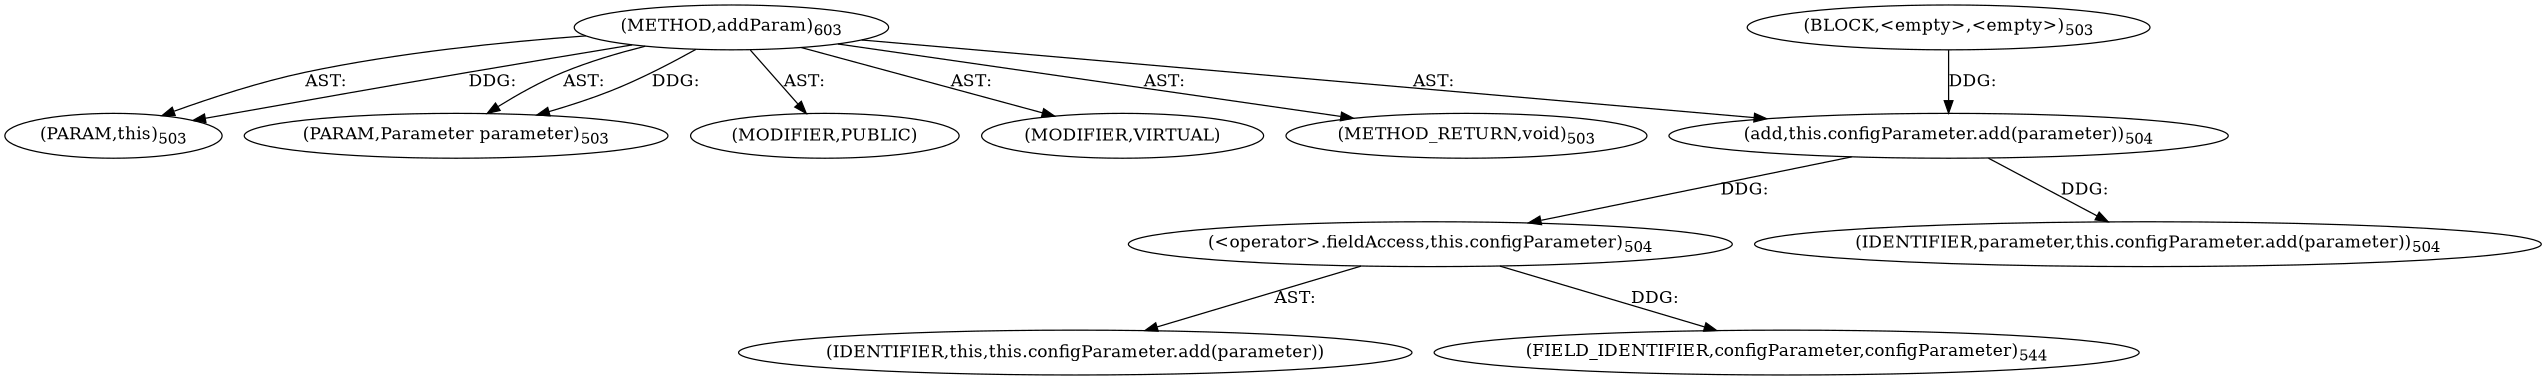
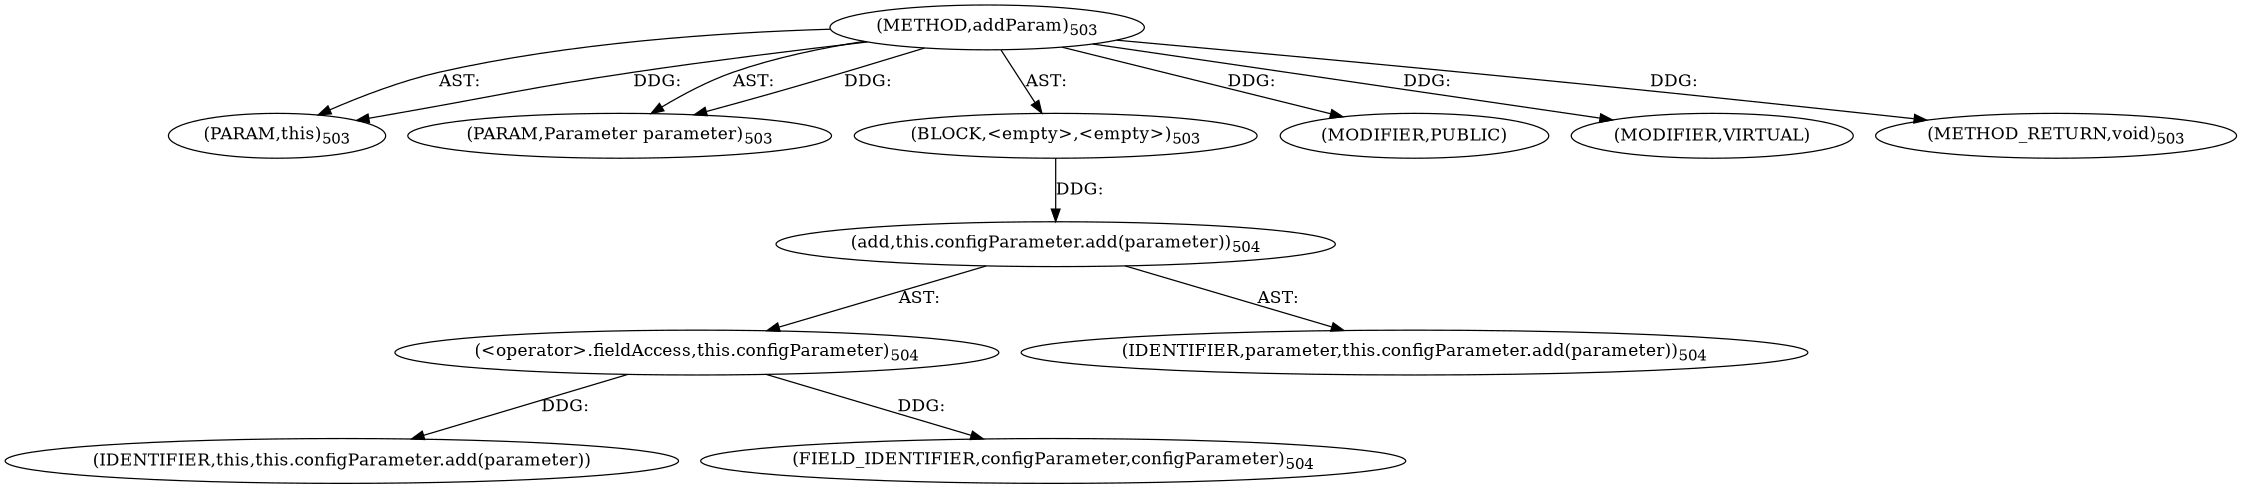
  digraph {
-   n1 [label=<(METHOD,addParam)<SUB>603</SUB>>]
+   n1 [label=<(METHOD,addParam)<SUB>503</SUB>>]
    n2 [label=<(PARAM,this)<SUB>503</SUB>>]
    n3 [label=<(PARAM,Parameter parameter)<SUB>503</SUB>>]
    n4 [label=<(BLOCK,&lt;empty&gt;,&lt;empty&gt;)<SUB>503</SUB>>]
    n5 [label=<(MODIFIER,PUBLIC)>]
    n6 [label=<(MODIFIER,VIRTUAL)>]
    n7 [label=<(METHOD_RETURN,void)<SUB>503</SUB>>]
    n8 [label=<(add,this.configParameter.add(parameter))<SUB>504</SUB>>]
    n9 [label=<(&lt;operator&gt;.fieldAccess,this.configParameter)<SUB>504</SUB>>]
    n10 [label=<(IDENTIFIER,parameter,this.configParameter.add(parameter))<SUB>504</SUB>>]
    n11 [label=<(IDENTIFIER,this,this.configParameter.add(parameter))>]
-   n12 [label=<(FIELD_IDENTIFIER,configParameter,configParameter)<SUB>544</SUB>>]
+   n12 [label=<(FIELD_IDENTIFIER,configParameter,configParameter)<SUB>504</SUB>>]
    n1 -> n2 [label="AST: "]
    n1 -> n2 [label="DDG: "]
    n1 -> n3 [label="AST: "]
    n1 -> n3 [label="DDG: "]
-   n1 -> n8 [label="AST: "]
-   n1 -> n5 [label="AST: "]
-   n1 -> n6 [label="AST: "]
-   n1 -> n7 [label="AST: "]
+   n1 -> n4 [label="AST: "]
+   n1 -> n5 [label="DDG: "]
+   n1 -> n6 [label="DDG: "]
+   n1 -> n7 [label="DDG: "]
    n4 -> n8 [label="DDG: "]
-   n8 -> n9 [label="DDG: "]
-   n8 -> n10 [label="DDG: "]
-   n9 -> n11 [label="AST: "]
+   n8 -> n9 [label="AST: "]
+   n8 -> n10 [label="AST: "]
+   n9 -> n11 [label="DDG: "]
    n9 -> n12 [label="DDG: "]
  }
